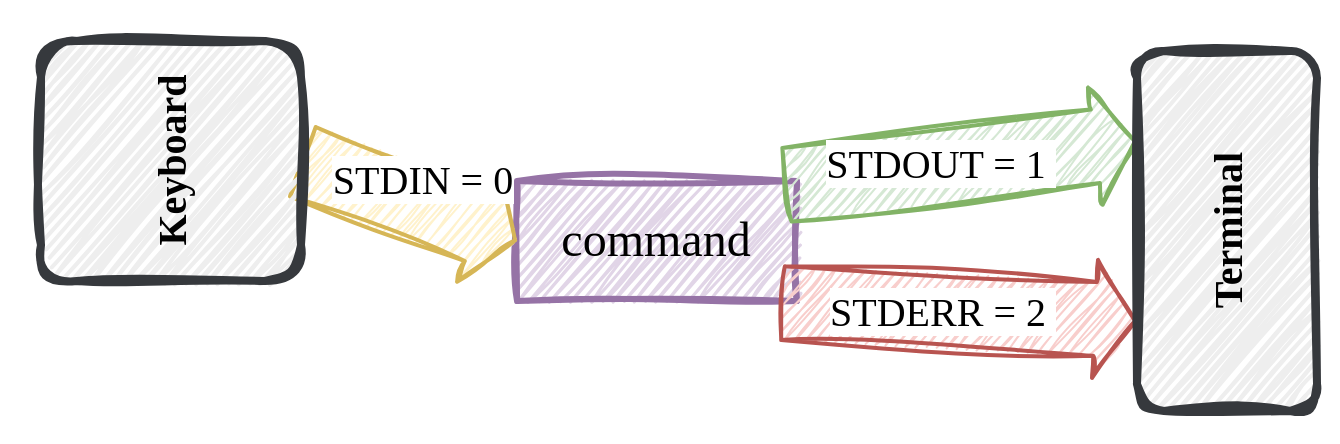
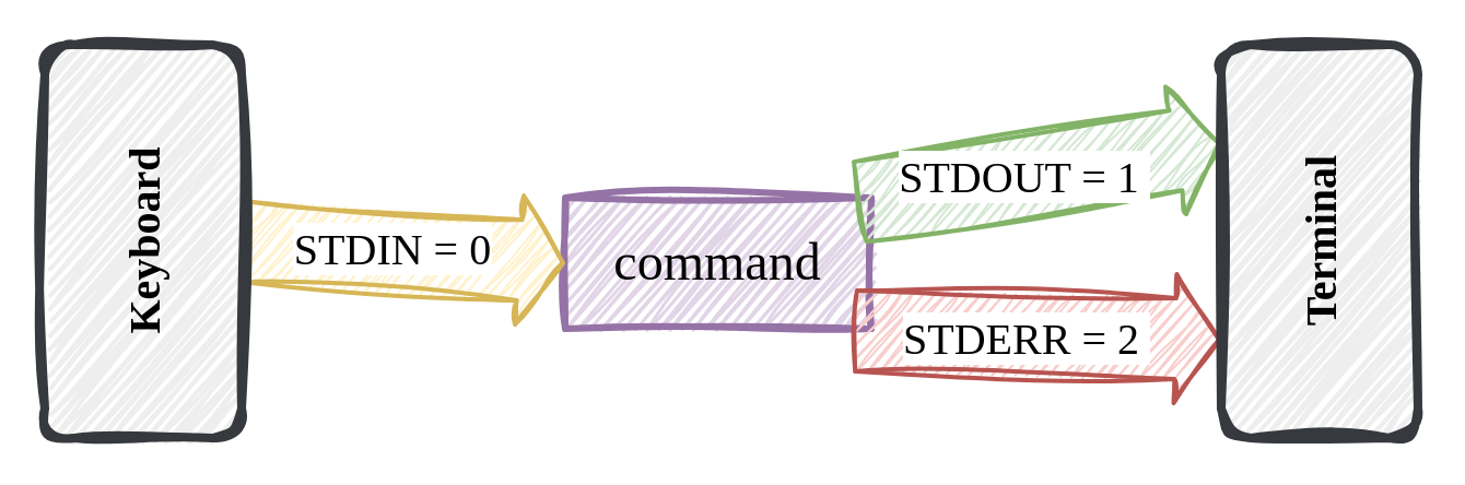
  <mxCell id="0" />
  <mxCell id="1" parent="0" />
  <mxCell id="2" value="command" style="rounded=0;whiteSpace=wrap;html=1;sketch=1;hachureGap=4;jiggle=2;curveFitting=1;fontFamily=Architects Daughter;fontSource=https%3A%2F%2Ffonts.googleapis.com%2Fcss%3Ffamily%3DArchitects%2BDaughter;fontSize=24;fillColor=#e1d5e7;strokeColor=#9673a6;strokeWidth=3;" vertex="1" parent="1"><mxGeometry x="258" y="90" width="140" height="60" as="geometry" /></mxCell>
  <mxCell id="3" value="" style="shape=flexArrow;endArrow=classic;html=1;rounded=0;sketch=1;hachureGap=4;jiggle=2;curveFitting=1;fontFamily=Architects Daughter;fontSource=https%3A%2F%2Ffonts.googleapis.com%2Fcss%3Ffamily%3DArchitects%2BDaughter;fontSize=16;entryX=0;entryY=0.5;entryDx=0;entryDy=0;width=36;fillColor=#fff2cc;strokeColor=#d6b656;strokeWidth=2;exitX=1;exitY=0.5;exitDx=0;exitDy=0;" edge="1" parent="1" source="9" target="2"><mxGeometry width="50" height="50" relative="1" as="geometry"><mxPoint x="98" y="110" as="sourcePoint" /><mxPoint x="158" y="120" as="targetPoint" /></mxGeometry></mxCell>
  <mxCell id="4" value="STDIN = 0" style="edgeLabel;html=1;align=center;verticalAlign=middle;resizable=0;points=[];fontSize=20;fontFamily=Architects Daughter;" vertex="1" connectable="0" parent="3"><mxGeometry x="-0.6" y="4" relative="1" as="geometry"><mxPoint x="38" y="4" as="offset" /></mxGeometry></mxCell>
  <mxCell id="5" value="" style="shape=flexArrow;endArrow=classic;html=1;rounded=0;sketch=1;hachureGap=4;jiggle=2;curveFitting=1;fontFamily=Architects Daughter;fontSource=https%3A%2F%2Ffonts.googleapis.com%2Fcss%3Ffamily%3DArchitects%2BDaughter;fontSize=16;entryX=0;entryY=0.25;entryDx=0;entryDy=0;width=36;fillColor=#d5e8d4;strokeColor=#82b366;strokeWidth=2;exitX=0.957;exitY=0.033;exitDx=0;exitDy=0;exitPerimeter=0;" edge="1" parent="1" source="2" target="10"><mxGeometry width="50" height="50" relative="1" as="geometry"><mxPoint x="398" y="70" as="sourcePoint" /><mxPoint x="558" y="70" as="targetPoint" /></mxGeometry></mxCell>
  <mxCell id="6" value="STDOUT = 1&amp;nbsp;" style="edgeLabel;html=1;align=center;verticalAlign=middle;resizable=0;points=[];fontSize=20;fontFamily=Architects Daughter;" vertex="1" connectable="0" parent="5"><mxGeometry x="-0.6" y="4" relative="1" as="geometry"><mxPoint x="43" y="-3" as="offset" /></mxGeometry></mxCell>
  <mxCell id="7" value="" style="shape=flexArrow;endArrow=classic;html=1;rounded=0;sketch=1;hachureGap=4;jiggle=2;curveFitting=1;fontFamily=Architects Daughter;fontSource=https%3A%2F%2Ffonts.googleapis.com%2Fcss%3Ffamily%3DArchitects%2BDaughter;fontSize=16;entryX=0;entryY=0.75;entryDx=0;entryDy=0;width=36;fillColor=#f8cecc;strokeColor=#b85450;strokeWidth=2;exitX=0.943;exitY=1.017;exitDx=0;exitDy=0;exitPerimeter=0;" edge="1" parent="1" source="2" target="10"><mxGeometry width="50" height="50" relative="1" as="geometry"><mxPoint x="398" y="150" as="sourcePoint" /><mxPoint x="558" y="150" as="targetPoint" /></mxGeometry></mxCell>
  <mxCell id="8" value="STDERR = 2&amp;nbsp;" style="edgeLabel;html=1;align=center;verticalAlign=middle;resizable=0;points=[];fontSize=20;fontFamily=Architects Daughter;" vertex="1" connectable="0" parent="7"><mxGeometry x="-0.6" y="4" relative="1" as="geometry"><mxPoint x="44" y="6" as="offset" /></mxGeometry></mxCell>
- <mxCell id="9" value="Keyboard" style="rounded=1;whiteSpace=wrap;html=1;sketch=1;hachureGap=4;jiggle=2;curveFitting=1;fontFamily=Architects Daughter;fontSource=https%3A%2F%2Ffonts.googleapis.com%2Fcss%3Ffamily%3DArchitects%2BDaughter;fontSize=20;fillColor=#eeeeee;strokeColor=#36393d;strokeWidth=4;horizontal=0;fontStyle=1" vertex="1" parent="1"><mxGeometry x="20" y="20" width="130" height="120" as="geometry" /></mxCell>
- <mxCell id="10" value="Terminal" style="rounded=1;whiteSpace=wrap;html=1;sketch=1;hachureGap=4;jiggle=2;curveFitting=1;fontFamily=Architects Daughter;fontSource=https%3A%2F%2Ffonts.googleapis.com%2Fcss%3Ffamily%3DArchitects%2BDaughter;fontSize=20;fillColor=#eeeeee;strokeColor=#36393d;strokeWidth=4;horizontal=0;fontStyle=1" vertex="1" parent="1"><mxGeometry x="568" y="25" width="90" height="180" as="geometry" /></mxCell>
+ <mxCell id="9" value="Keyboard" style="rounded=1;whiteSpace=wrap;html=1;sketch=1;hachureGap=4;jiggle=2;curveFitting=1;fontFamily=Architects Daughter;fontSource=https%3A%2F%2Ffonts.googleapis.com%2Fcss%3Ffamily%3DArchitects%2BDaughter;fontSize=20;fillColor=#eeeeee;strokeColor=#36393d;strokeWidth=4;horizontal=0;fontStyle=1" vertex="1" parent="1"><mxGeometry x="20" y="20" width="90" height="180" as="geometry" /></mxCell>
+ <mxCell id="10" value="Terminal" style="rounded=1;whiteSpace=wrap;html=1;sketch=1;hachureGap=4;jiggle=2;curveFitting=1;fontFamily=Architects Daughter;fontSource=https%3A%2F%2Ffonts.googleapis.com%2Fcss%3Ffamily%3DArchitects%2BDaughter;fontSize=20;fillColor=#eeeeee;strokeColor=#36393d;strokeWidth=4;horizontal=0;fontStyle=1" vertex="1" parent="1"><mxGeometry x="558" y="20" width="90" height="180" as="geometry" /></mxCell>
